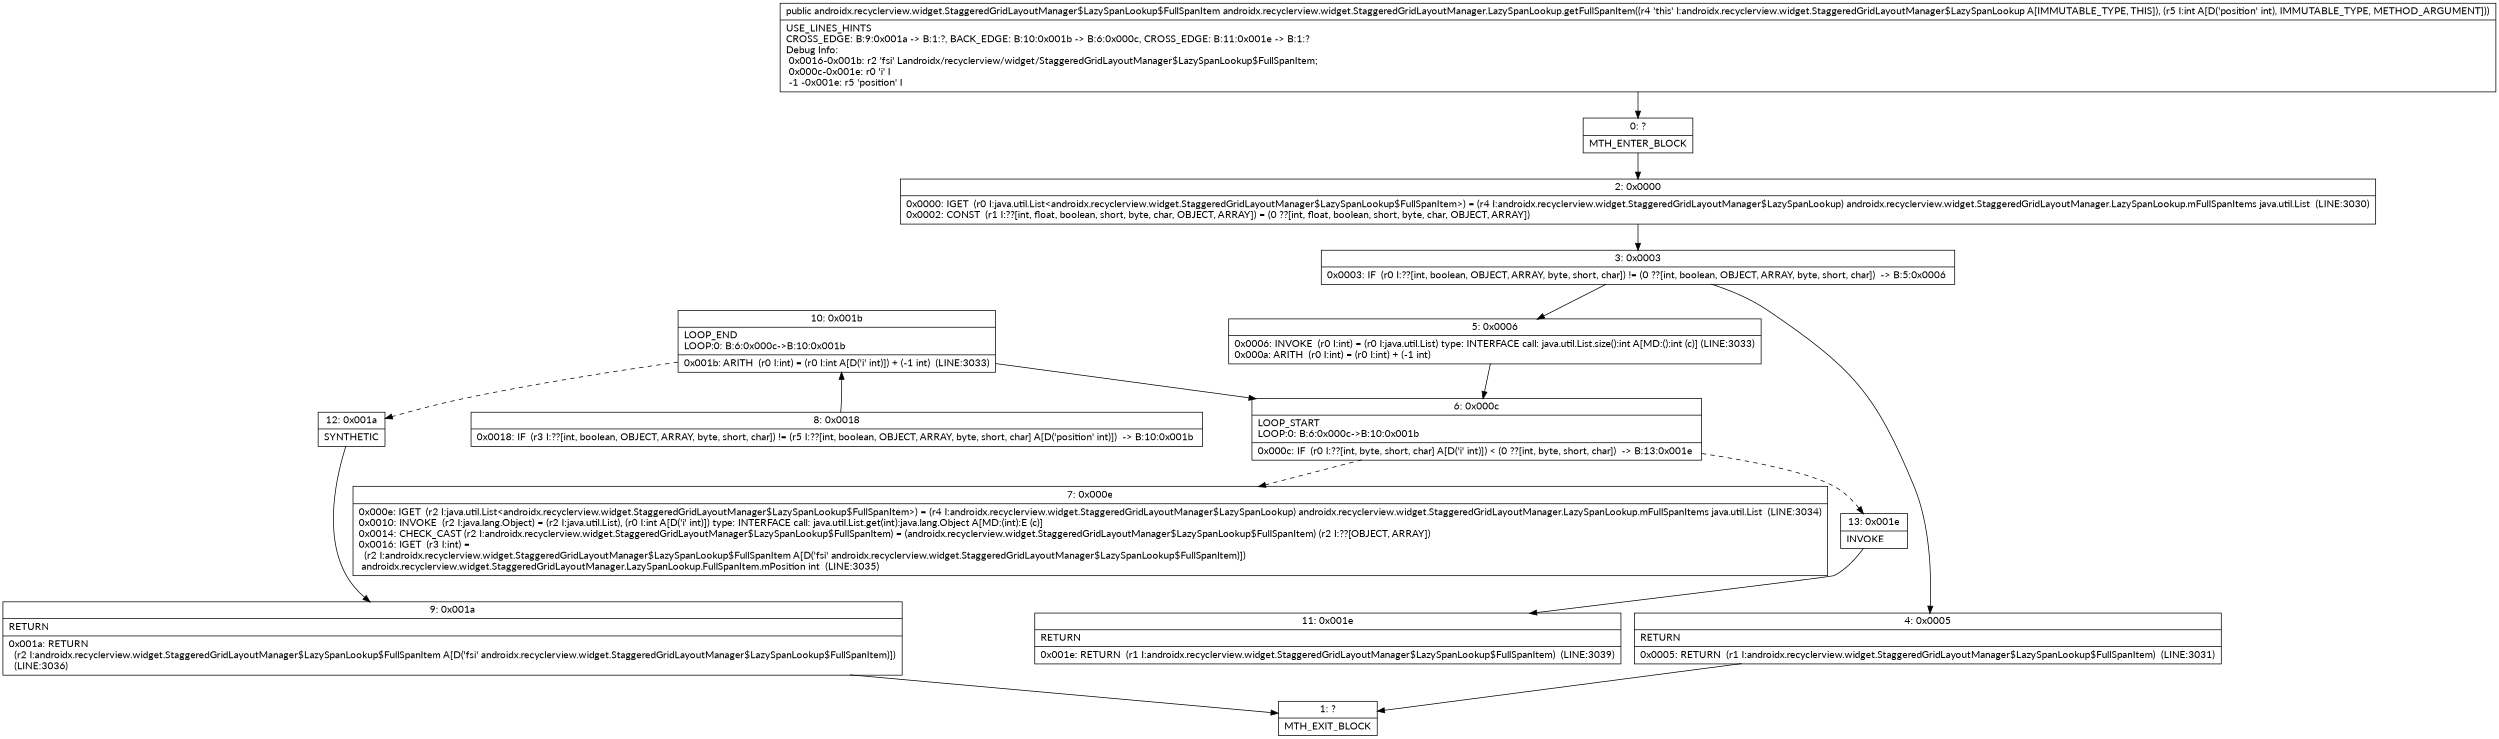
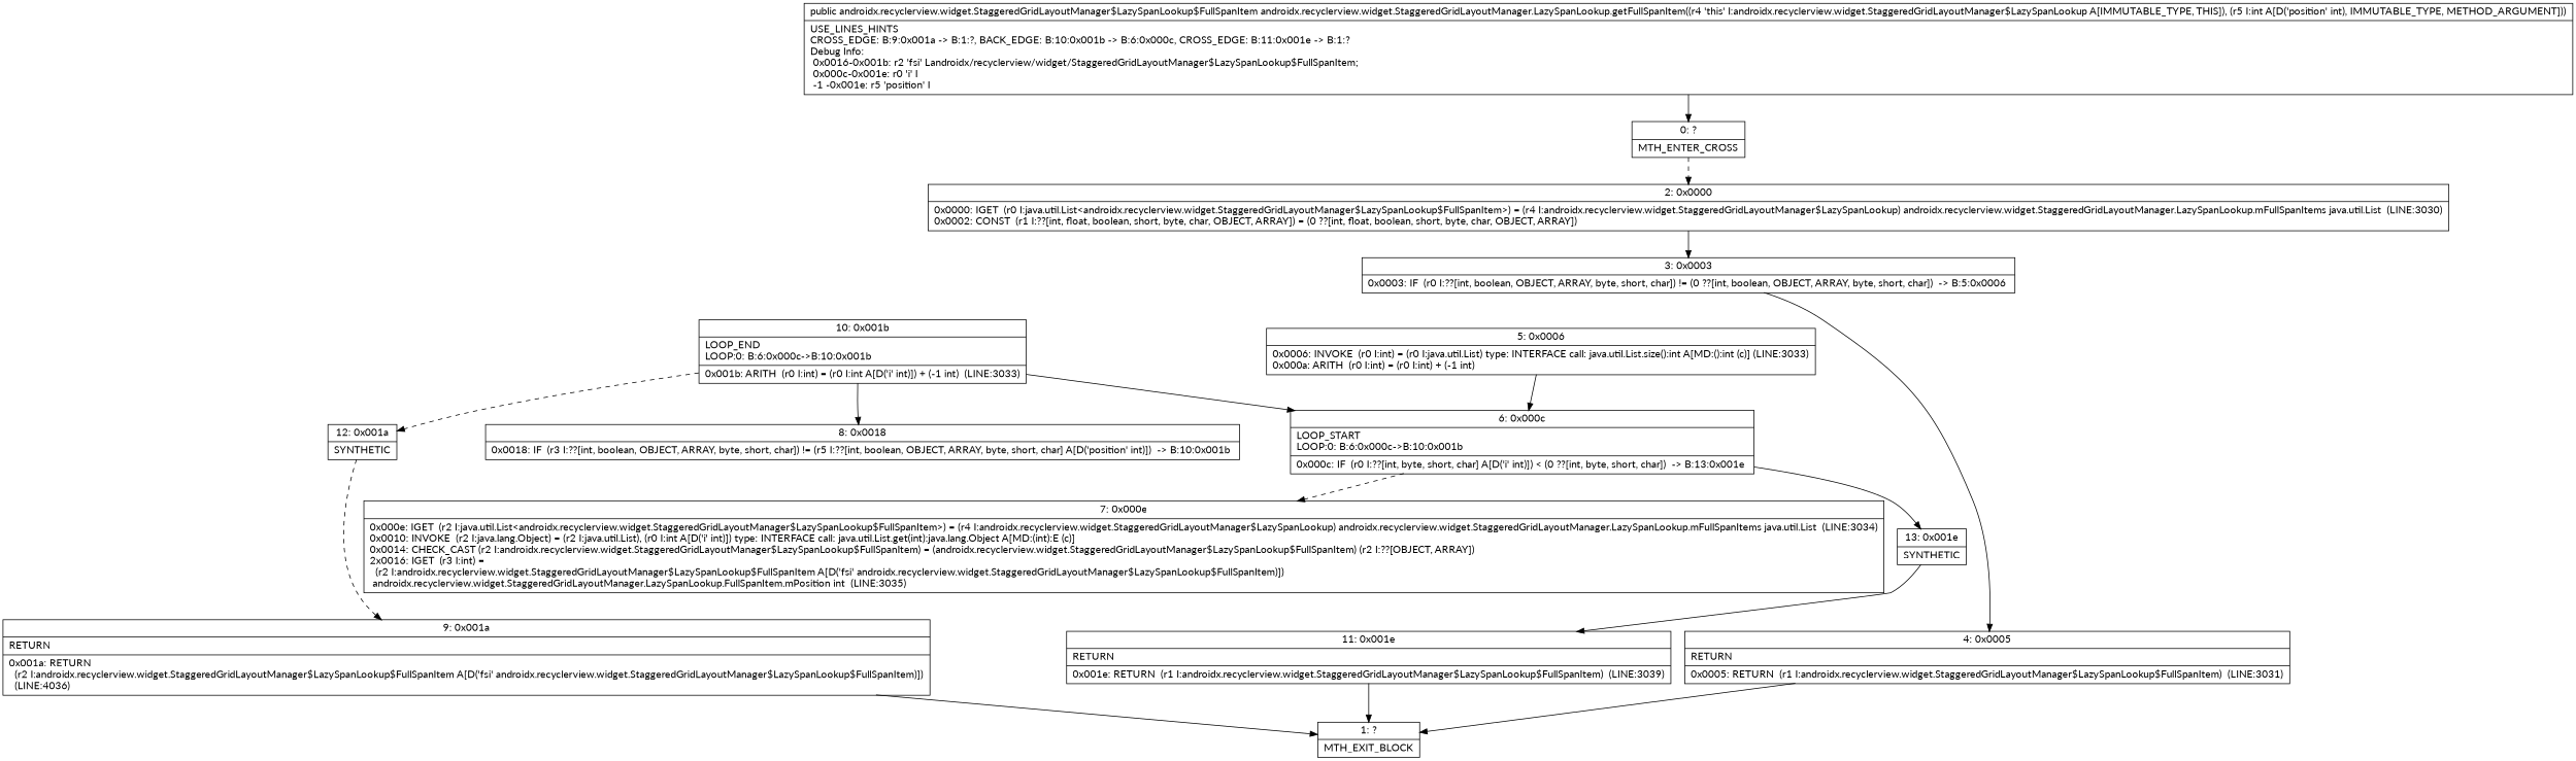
  digraph {
    fontname=Lato
    node [fontname=Lato shape=record]
    edge [fontname=Lato]
-   n1 [label="{0\:\ ?|MTH_ENTER_BLOCK\l}"]
+   n1 [label="{0\:\ ?|MTH_ENTER_CROSS\l}"]
    n2 [label="{2\:\ 0x0000|0x0000: IGET  (r0 I:java.util.List\<androidx.recyclerview.widget.StaggeredGridLayoutManager$LazySpanLookup$FullSpanItem\>) = (r4 I:androidx.recyclerview.widget.StaggeredGridLayoutManager$LazySpanLookup) androidx.recyclerview.widget.StaggeredGridLayoutManager.LazySpanLookup.mFullSpanItems java.util.List  (LINE:3030)\l0x0002: CONST  (r1 I:??[int, float, boolean, short, byte, char, OBJECT, ARRAY]) = (0 ??[int, float, boolean, short, byte, char, OBJECT, ARRAY]) \l}"]
    n3 [label="{3\:\ 0x0003|0x0003: IF  (r0 I:??[int, boolean, OBJECT, ARRAY, byte, short, char]) != (0 ??[int, boolean, OBJECT, ARRAY, byte, short, char])  \-\> B:5:0x0006 \l}"]
    n4 [label="{4\:\ 0x0005|RETURN\l|0x0005: RETURN  (r1 I:androidx.recyclerview.widget.StaggeredGridLayoutManager$LazySpanLookup$FullSpanItem)  (LINE:3031)\l}"]
    n5 [label="{5\:\ 0x0006|0x0006: INVOKE  (r0 I:int) = (r0 I:java.util.List) type: INTERFACE call: java.util.List.size():int A[MD:():int (c)] (LINE:3033)\l0x000a: ARITH  (r0 I:int) = (r0 I:int) + (\-1 int) \l}"]
    n6 [label="{1\:\ ?|MTH_EXIT_BLOCK\l}"]
    n7 [label="{6\:\ 0x000c|LOOP_START\lLOOP:0: B:6:0x000c\-\>B:10:0x001b\l|0x000c: IF  (r0 I:??[int, byte, short, char] A[D('i' int)]) \< (0 ??[int, byte, short, char])  \-\> B:13:0x001e \l}"]
-   n8 [label="{7\:\ 0x000e|0x000e: IGET  (r2 I:java.util.List\<androidx.recyclerview.widget.StaggeredGridLayoutManager$LazySpanLookup$FullSpanItem\>) = (r4 I:androidx.recyclerview.widget.StaggeredGridLayoutManager$LazySpanLookup) androidx.recyclerview.widget.StaggeredGridLayoutManager.LazySpanLookup.mFullSpanItems java.util.List  (LINE:3034)\l0x0010: INVOKE  (r2 I:java.lang.Object) = (r2 I:java.util.List), (r0 I:int A[D('i' int)]) type: INTERFACE call: java.util.List.get(int):java.lang.Object A[MD:(int):E (c)]\l0x0014: CHECK_CAST (r2 I:androidx.recyclerview.widget.StaggeredGridLayoutManager$LazySpanLookup$FullSpanItem) = (androidx.recyclerview.widget.StaggeredGridLayoutManager$LazySpanLookup$FullSpanItem) (r2 I:??[OBJECT, ARRAY]) \l0x0016: IGET  (r3 I:int) = \l  (r2 I:androidx.recyclerview.widget.StaggeredGridLayoutManager$LazySpanLookup$FullSpanItem A[D('fsi' androidx.recyclerview.widget.StaggeredGridLayoutManager$LazySpanLookup$FullSpanItem)])\l androidx.recyclerview.widget.StaggeredGridLayoutManager.LazySpanLookup.FullSpanItem.mPosition int  (LINE:3035)\l}"]
-   n9 [label="{13\:\ 0x001e|INVOKE\l}"]
+   n8 [label="{7\:\ 0x000e|0x000e: IGET  (r2 I:java.util.List\<androidx.recyclerview.widget.StaggeredGridLayoutManager$LazySpanLookup$FullSpanItem\>) = (r4 I:androidx.recyclerview.widget.StaggeredGridLayoutManager$LazySpanLookup) androidx.recyclerview.widget.StaggeredGridLayoutManager.LazySpanLookup.mFullSpanItems java.util.List  (LINE:3034)\l0x0010: INVOKE  (r2 I:java.lang.Object) = (r2 I:java.util.List), (r0 I:int A[D('i' int)]) type: INTERFACE call: java.util.List.get(int):java.lang.Object A[MD:(int):E (c)]\l0x0014: CHECK_CAST (r2 I:androidx.recyclerview.widget.StaggeredGridLayoutManager$LazySpanLookup$FullSpanItem) = (androidx.recyclerview.widget.StaggeredGridLayoutManager$LazySpanLookup$FullSpanItem) (r2 I:??[OBJECT, ARRAY]) \l2x0016: IGET  (r3 I:int) = \l  (r2 I:androidx.recyclerview.widget.StaggeredGridLayoutManager$LazySpanLookup$FullSpanItem A[D('fsi' androidx.recyclerview.widget.StaggeredGridLayoutManager$LazySpanLookup$FullSpanItem)])\l androidx.recyclerview.widget.StaggeredGridLayoutManager.LazySpanLookup.FullSpanItem.mPosition int  (LINE:3035)\l}"]
+   n9 [label="{13\:\ 0x001e|SYNTHETIC\l}"]
    n10 [label="{11\:\ 0x001e|RETURN\l|0x001e: RETURN  (r1 I:androidx.recyclerview.widget.StaggeredGridLayoutManager$LazySpanLookup$FullSpanItem)  (LINE:3039)\l}"]
    n11 [label="{8\:\ 0x0018|0x0018: IF  (r3 I:??[int, boolean, OBJECT, ARRAY, byte, short, char]) != (r5 I:??[int, boolean, OBJECT, ARRAY, byte, short, char] A[D('position' int)])  \-\> B:10:0x001b \l}"]
    n12 [label="{10\:\ 0x001b|LOOP_END\lLOOP:0: B:6:0x000c\-\>B:10:0x001b\l|0x001b: ARITH  (r0 I:int) = (r0 I:int A[D('i' int)]) + (\-1 int)  (LINE:3033)\l}"]
    n13 [label="{12\:\ 0x001a|SYNTHETIC\l}"]
-   n14 [label="{9\:\ 0x001a|RETURN\l|0x001a: RETURN  \l  (r2 I:androidx.recyclerview.widget.StaggeredGridLayoutManager$LazySpanLookup$FullSpanItem A[D('fsi' androidx.recyclerview.widget.StaggeredGridLayoutManager$LazySpanLookup$FullSpanItem)])\l  (LINE:3036)\l}"]
+   n14 [label="{9\:\ 0x001a|RETURN\l|0x001a: RETURN  \l  (r2 I:androidx.recyclerview.widget.StaggeredGridLayoutManager$LazySpanLookup$FullSpanItem A[D('fsi' androidx.recyclerview.widget.StaggeredGridLayoutManager$LazySpanLookup$FullSpanItem)])\l  (LINE:4036)\l}"]
    n15 [label="{public androidx.recyclerview.widget.StaggeredGridLayoutManager$LazySpanLookup$FullSpanItem androidx.recyclerview.widget.StaggeredGridLayoutManager.LazySpanLookup.getFullSpanItem((r4 'this' I:androidx.recyclerview.widget.StaggeredGridLayoutManager$LazySpanLookup A[IMMUTABLE_TYPE, THIS]), (r5 I:int A[D('position' int), IMMUTABLE_TYPE, METHOD_ARGUMENT]))  | USE_LINES_HINTS\lCROSS_EDGE: B:9:0x001a \-\> B:1:?, BACK_EDGE: B:10:0x001b \-\> B:6:0x000c, CROSS_EDGE: B:11:0x001e \-\> B:1:?\lDebug Info:\l  0x0016\-0x001b: r2 'fsi' Landroidx\/recyclerview\/widget\/StaggeredGridLayoutManager$LazySpanLookup$FullSpanItem;\l  0x000c\-0x001e: r0 'i' I\l  \-1 \-0x001e: r5 'position' I\l}"]
-   n1 -> n2
+   n1 -> n2 [style=dashed]
    n2 -> n3
    n3 -> n4 [style=solid]
-   n3 -> n5
    n4 -> n6
    n5 -> n7
    n7 -> n8 [style=dashed]
-   n7 -> n9 [style=dashed]
+   n7 -> n9
    n9 -> n10
-   n11 -> n12
+   n10 -> n6
+   n12 -> n11
    n12 -> n7
    n12 -> n13 [style=dashed]
-   n13 -> n14
+   n13 -> n14 [style=dashed]
    n14 -> n6
    n15 -> n1
  }
